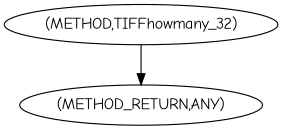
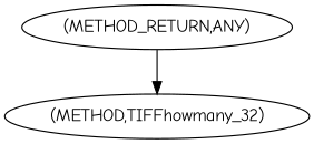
  digraph {
    fontname="Comic Neue"
    node [fontname="Comic Neue"]
    n1 [label=<(METHOD,TIFFhowmany_32)>]
    n2 [label=<(METHOD_RETURN,ANY)>]
-   n1 -> n2 [fontname="Comic Neue"]
+   n2 -> n1 [fontname="Comic Neue"]
  }
